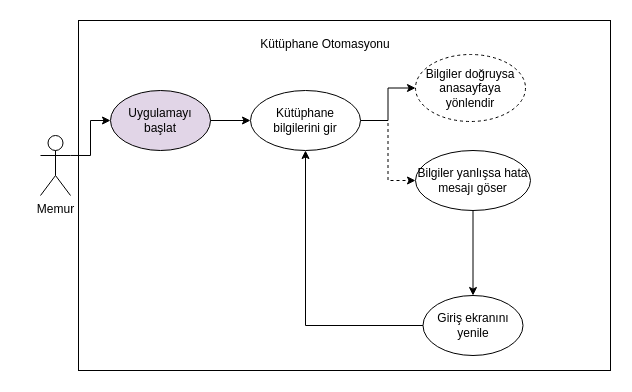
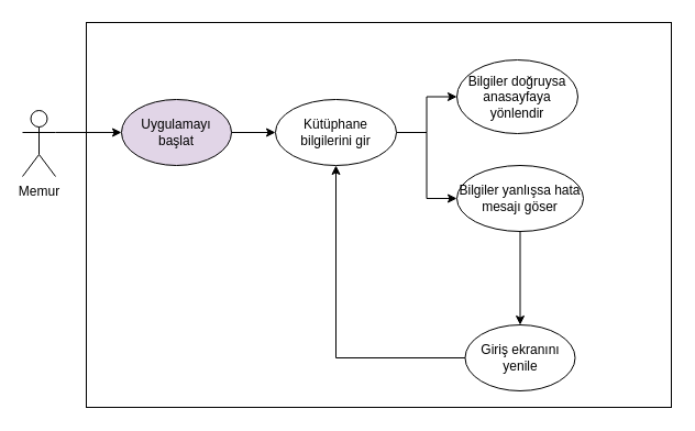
  <mxCell id="0" />
  <mxCell id="1" parent="0" />
  <mxCell id="2" value="" style="rounded=0;whiteSpace=wrap;html=1;" parent="1" vertex="1"><mxGeometry x="78" y="20" width="532" height="350" as="geometry" /></mxCell>
- <mxCell id="3" value="Kütüphane Otomasyonu" style="text;html=1;strokeColor=none;fillColor=none;align=center;verticalAlign=middle;whiteSpace=wrap;rounded=0;" parent="1" vertex="1"><mxGeometry x="250" y="34" width="150" height="20" as="geometry" /></mxCell>
  <mxCell id="4" style="edgeStyle=orthogonalEdgeStyle;rounded=0;orthogonalLoop=1;jettySize=auto;html=1;entryX=0.5;entryY=1;entryDx=0;entryDy=0;" parent="1" source="5" target="12" edge="1"><mxGeometry relative="1" as="geometry" /></mxCell>
  <mxCell id="5" value="Giriş ekranını yenile" style="ellipse;whiteSpace=wrap;html=1;" parent="1" vertex="1"><mxGeometry x="422.5" y="295" width="100" height="60" as="geometry" /></mxCell>
  <mxCell id="6" style="edgeStyle=orthogonalEdgeStyle;rounded=0;orthogonalLoop=1;jettySize=auto;html=1;" parent="1" source="7" target="5" edge="1"><mxGeometry relative="1" as="geometry" /></mxCell>
  <mxCell id="7" value="Bilgiler yanlışsa hata mesajı göser" style="ellipse;whiteSpace=wrap;html=1;" parent="1" vertex="1"><mxGeometry x="415" y="150" width="115" height="60" as="geometry" /></mxCell>
  <mxCell id="8" value="Uygulamayı başlat" style="ellipse;whiteSpace=wrap;html=1;fillColor=#e1d5e7;" parent="1" vertex="1"><mxGeometry x="110" y="90" width="100" height="60" as="geometry" /></mxCell>
- <mxCell id="9" value="Bilgiler doğruysa anasayfaya yönlendir" style="ellipse;whiteSpace=wrap;html=1;dashed=1;" parent="1" vertex="1"><mxGeometry x="415" y="54" width="110" height="67" as="geometry" /></mxCell>
+ <mxCell id="9" value="Bilgiler doğruysa anasayfaya yönlendir" style="ellipse;whiteSpace=wrap;html=1;" parent="1" vertex="1"><mxGeometry x="415" y="54" width="110" height="67" as="geometry" /></mxCell>
  <mxCell id="10" style="edgeStyle=orthogonalEdgeStyle;rounded=0;orthogonalLoop=1;jettySize=auto;html=1;" parent="1" source="12" target="9" edge="1"><mxGeometry relative="1" as="geometry" /></mxCell>
- <mxCell id="11" style="edgeStyle=orthogonalEdgeStyle;rounded=0;orthogonalLoop=1;jettySize=auto;html=1;dashed=1;" parent="1" source="12" target="7" edge="1"><mxGeometry relative="1" as="geometry" /></mxCell>
+ <mxCell id="11" style="edgeStyle=orthogonalEdgeStyle;rounded=0;orthogonalLoop=1;jettySize=auto;html=1;" parent="1" source="12" target="7" edge="1"><mxGeometry relative="1" as="geometry" /></mxCell>
  <mxCell id="12" value="Kütüphane bilgilerini gir" style="ellipse;whiteSpace=wrap;html=1;" parent="1" vertex="1"><mxGeometry x="250" y="90" width="110" height="60" as="geometry" /></mxCell>
  <mxCell id="13" style="edgeStyle=orthogonalEdgeStyle;rounded=0;orthogonalLoop=1;jettySize=auto;html=1;exitX=1;exitY=0.333;exitDx=0;exitDy=0;exitPerimeter=0;" parent="1" source="14" target="8" edge="1"><mxGeometry relative="1" as="geometry" /></mxCell>
- <mxCell id="14" value="Memur" style="shape=umlActor;verticalLabelPosition=bottom;verticalAlign=top;html=1;outlineConnect=0;" parent="1" vertex="1"><mxGeometry x="40" y="135" width="30" height="60" as="geometry" /></mxCell>
+ <mxCell id="14" value="Memur" style="shape=umlActor;verticalLabelPosition=bottom;verticalAlign=top;html=1;outlineConnect=0;" parent="1" vertex="1"><mxGeometry x="20" y="100" width="30" height="60" as="geometry" /></mxCell>
  <mxCell id="15" value="" style="endArrow=classic;html=1;exitX=1;exitY=0.5;exitDx=0;exitDy=0;entryX=0;entryY=0.5;entryDx=0;entryDy=0;" parent="1" source="8" target="12" edge="1"><mxGeometry width="50" height="50" relative="1" as="geometry"><mxPoint x="293" y="307" as="sourcePoint" /><mxPoint x="343" y="257" as="targetPoint" /></mxGeometry></mxCell>
